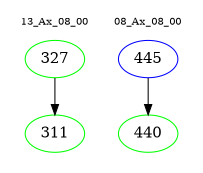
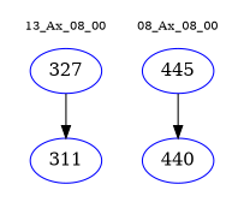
  digraph {
    fontname="DejaVu Serif"
    node [color=blue fontname="DejaVu Serif"]
    edge [color=black fontname="DejaVu Serif"]
-   n1 [color=green label=327]
-   n2 [color=green label=311]
+   n1 [label=327]
+   n2 [label=311]
    n3 [label=445]
-   n4 [color=green label=440]
+   n4 [label=440]
    subgraph cluster_1 {
      color=white
      fontsize=10
      label="13_Ax_08_00"
      n1
      n2
    }
    subgraph cluster_2 {
      color=white
      fontsize=10
      label="08_Ax_08_00"
      n3
      n4
    }
    n1 -> n2
    n3 -> n4
  }
